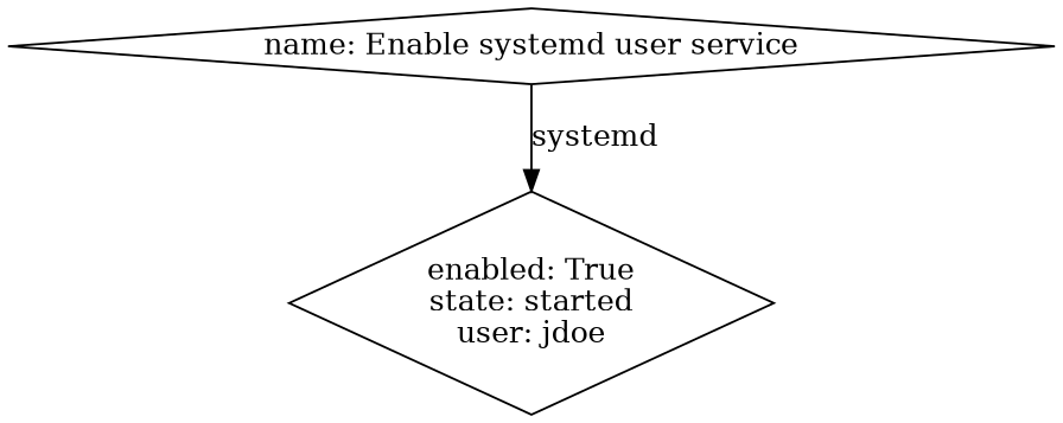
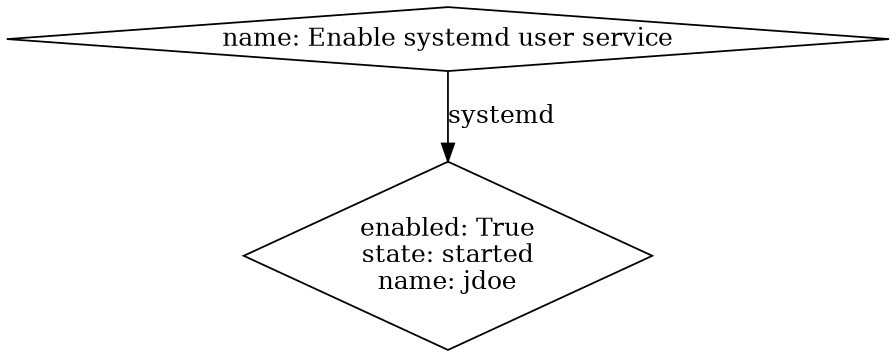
  digraph {
    node [shape=diamond]
-   n1 [label="enabled: True\nstate: started\nuser: jdoe\n"]
+   n1 [label="enabled: True\nstate: started\nname: jdoe\n"]
    n2 [label="name: Enable systemd user service\n"]
    n2 -> n1 [label=systemd]
  }
